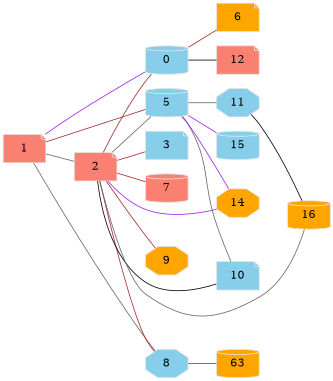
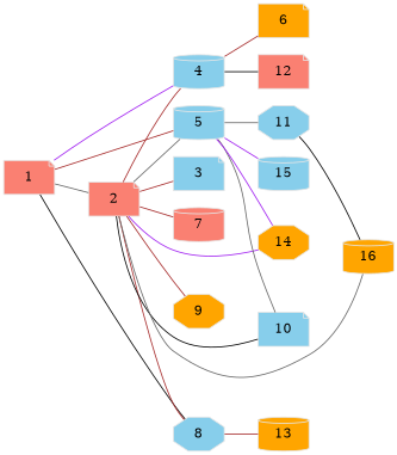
  graph {
    rankdir=LR
    node [color=gray90 fillcolor=skyblue shape=note style=filled]
    edge [color=brown weight=1.0]
    1 [fillcolor=salmon]
    2 [fillcolor=salmon]
-   4 [shape=cylinder label=0]
+   4 [shape=cylinder]
    5 [shape=cylinder]
    8 [shape=octagon]
    3
    7 [fillcolor=salmon shape=cylinder]
    9 [fillcolor=orange shape=octagon]
    10
    14 [fillcolor=orange shape=octagon]
    16 [fillcolor=orange shape=cylinder]
    6 [fillcolor=orange]
    12 [fillcolor=salmon]
    11 [shape=octagon]
    15 [shape=cylinder]
-   13 [fillcolor=orange shape=cylinder label=63]
+   13 [fillcolor=orange shape=cylinder]
    1 -- 2 [color=gray40 weight=3.0]
    1 -- 4 [color=purple]
    1 -- 5 [weight=3.0]
-   1 -- 8 [color=gray40]
+   1 -- 8 [color=black]
    2 -- 4 [weight=2.0]
    2 -- 5 [color=gray40]
    2 -- 8
    2 -- 3
    2 -- 7
    2 -- 9 [weight=2.0]
    2 -- 10 [color=black]
    2 -- 14 [color=purple]
    2 -- 16 [color=gray40]
    4 -- 6
    4 -- 12 [color=black]
    5 -- 10 [color=gray40]
    5 -- 14 [color=purple]
    5 -- 11 [color=gray40]
    5 -- 15 [color=purple]
    8 -- 13
    11 -- 16 [color=black]
  }
